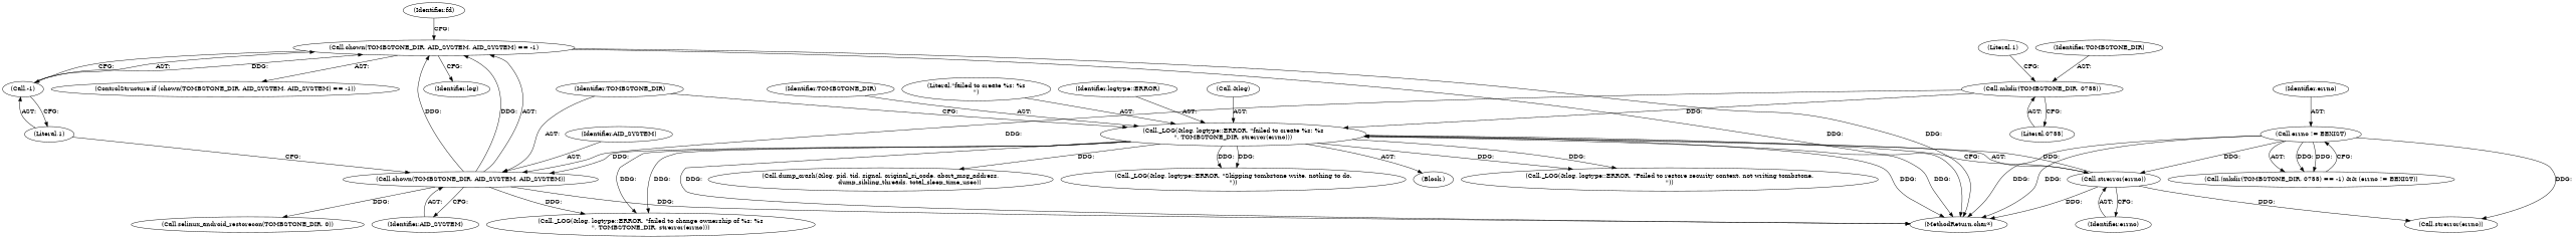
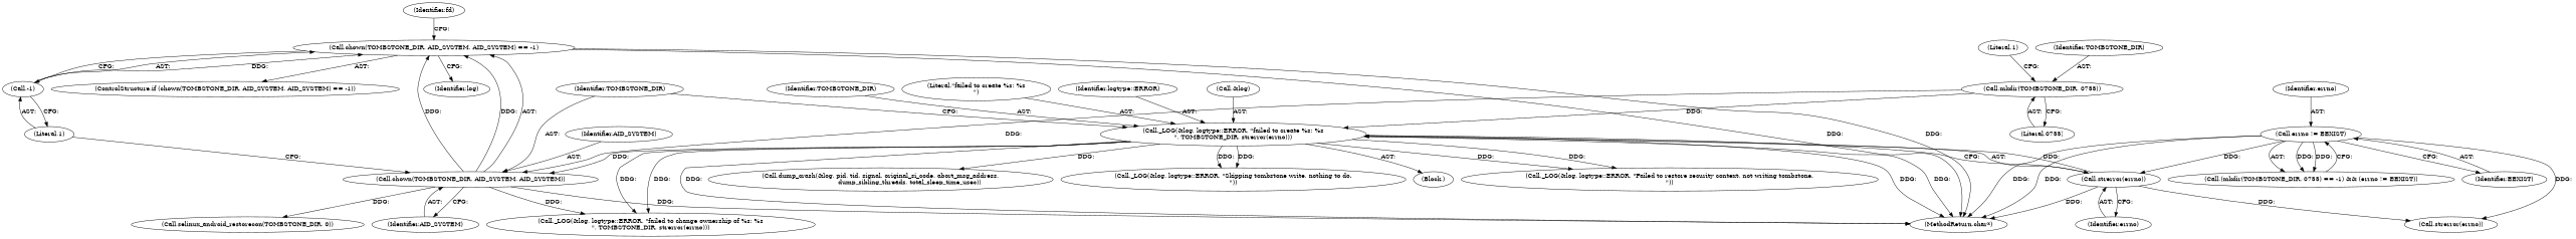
  digraph {
    n1 [label="(Call,chown(TOMBSTONE_DIR, AID_SYSTEM, AID_SYSTEM) == -1)"]
    n2 [label="(Call,-1)"]
    n3 [label="(ControlStructure,if (chown(TOMBSTONE_DIR, AID_SYSTEM, AID_SYSTEM) == -1))"]
    n4 [label="(MethodReturn,char*)"]
    n5 [label="(Identifier,log)"]
    n6 [label="(Literal,1)"]
    n7 [label="(Call,chown(TOMBSTONE_DIR, AID_SYSTEM, AID_SYSTEM))"]
    n8 [label="(Call,selinux_android_restorecon(TOMBSTONE_DIR, 0))"]
    n9 [label="(Call,_LOG(&log, logtype::ERROR, \"failed to change ownership of %s: %s\n\", TOMBSTONE_DIR, strerror(errno)))"]
    n10 [label="(Identifier,AID_SYSTEM)"]
    n11 [label="(Call,mkdir(TOMBSTONE_DIR, 0755))"]
    n12 [label="(Call,_LOG(&log, logtype::ERROR, \"failed to create %s: %s\n\", TOMBSTONE_DIR, strerror(errno)))"]
    n13 [label="(Literal,0755)"]
    n14 [label="(Call,strerror(errno))"]
    n15 [label="(Call,dump_crash(&log, pid, tid, signal, original_si_code, abort_msg_address,\n                              dump_sibling_threads, total_sleep_time_usec))"]
    n16 [label="(Call,_LOG(&log, logtype::ERROR, \"Skipping tombstone write, nothing to do.\n\"))"]
    n17 [label="(Block,)"]
    n18 [label="(Call,_LOG(&log, logtype::ERROR, \"Failed to restore security context, not writing tombstone.\n\"))"]
    n19 [label="(Call,strerror(errno))"]
    n20 [label="(Identifier,errno)"]
    n21 [label="(Call,errno != EEXIST)"]
+   n22 [label="(Identifier,EEXIST)"]
    n23 [label="(Call,(mkdir(TOMBSTONE_DIR, 0755) == -1) && (errno != EEXIST))"]
    n24 [label="(Identifier,AID_SYSTEM)"]
    n25 [label="(Literal,\"failed to create %s: %s\n\")"]
    n26 [label="(Identifier,TOMBSTONE_DIR)"]
    n27 [label="(Identifier,errno)"]
    n28 [label="(Identifier,logtype::ERROR)"]
    n29 [label="(Identifier,fd)"]
    n30 [label="(Call,&log)"]
    n31 [label="(Literal,1)"]
    n32 [label="(Identifier,TOMBSTONE_DIR)"]
    n33 [label="(Identifier,TOMBSTONE_DIR)"]
    n1 -> n2 [label="CFG: "]
    n1 -> n3 [label="AST: "]
    n1 -> n4 [label="DDG: "]
    n1 -> n4 [label="DDG: "]
    n1 -> n5 [label="CFG: "]
    n2 -> n1 [label="AST: "]
    n2 -> n1 [label="DDG: "]
    n2 -> n6 [label="CFG: "]
    n6 -> n2 [label="AST: "]
    n6 -> n7 [label="CFG: "]
    n7 -> n1 [label="AST: "]
    n7 -> n1 [label="DDG: "]
    n7 -> n1 [label="DDG: "]
    n7 -> n4 [label="DDG: "]
    n7 -> n8 [label="DDG: "]
    n7 -> n9 [label="DDG: "]
    n7 -> n10 [label="CFG: "]
    n10 -> n7 [label="AST: "]
    n11 -> n7 [label="DDG: "]
    n11 -> n12 [label="DDG: "]
    n11 -> n13 [label="CFG: "]
    n12 -> n4 [label="DDG: "]
    n12 -> n4 [label="DDG: "]
    n12 -> n4 [label="DDG: "]
    n12 -> n7 [label="DDG: "]
    n12 -> n9 [label="DDG: "]
    n12 -> n9 [label="DDG: "]
    n12 -> n14 [label="CFG: "]
    n12 -> n15 [label="DDG: "]
    n12 -> n16 [label="DDG: "]
    n12 -> n16 [label="DDG: "]
    n12 -> n17 [label="AST: "]
    n12 -> n18 [label="DDG: "]
    n12 -> n18 [label="DDG: "]
    n13 -> n11 [label="AST: "]
    n14 -> n4 [label="DDG: "]
    n14 -> n12 [label="AST: "]
    n14 -> n12 [label="DDG: "]
    n14 -> n19 [label="DDG: "]
    n14 -> n20 [label="CFG: "]
    n20 -> n14 [label="AST: "]
    n21 -> n4 [label="DDG: "]
    n21 -> n4 [label="DDG: "]
    n21 -> n14 [label="DDG: "]
    n21 -> n19 [label="DDG: "]
+   n21 -> n22 [label="CFG: "]
    n21 -> n23 [label="AST: "]
    n21 -> n23 [label="DDG: "]
    n21 -> n23 [label="DDG: "]
+   n22 -> n21 [label="AST: "]
    n23 -> n21 [label="CFG: "]
    n24 -> n7 [label="AST: "]
    n25 -> n12 [label="AST: "]
    n26 -> n11 [label="AST: "]
    n27 -> n21 [label="AST: "]
    n28 -> n12 [label="AST: "]
    n29 -> n1 [label="CFG: "]
    n30 -> n12 [label="AST: "]
    n31 -> n11 [label="CFG: "]
    n32 -> n7 [label="AST: "]
    n32 -> n12 [label="CFG: "]
    n33 -> n12 [label="AST: "]
  }
